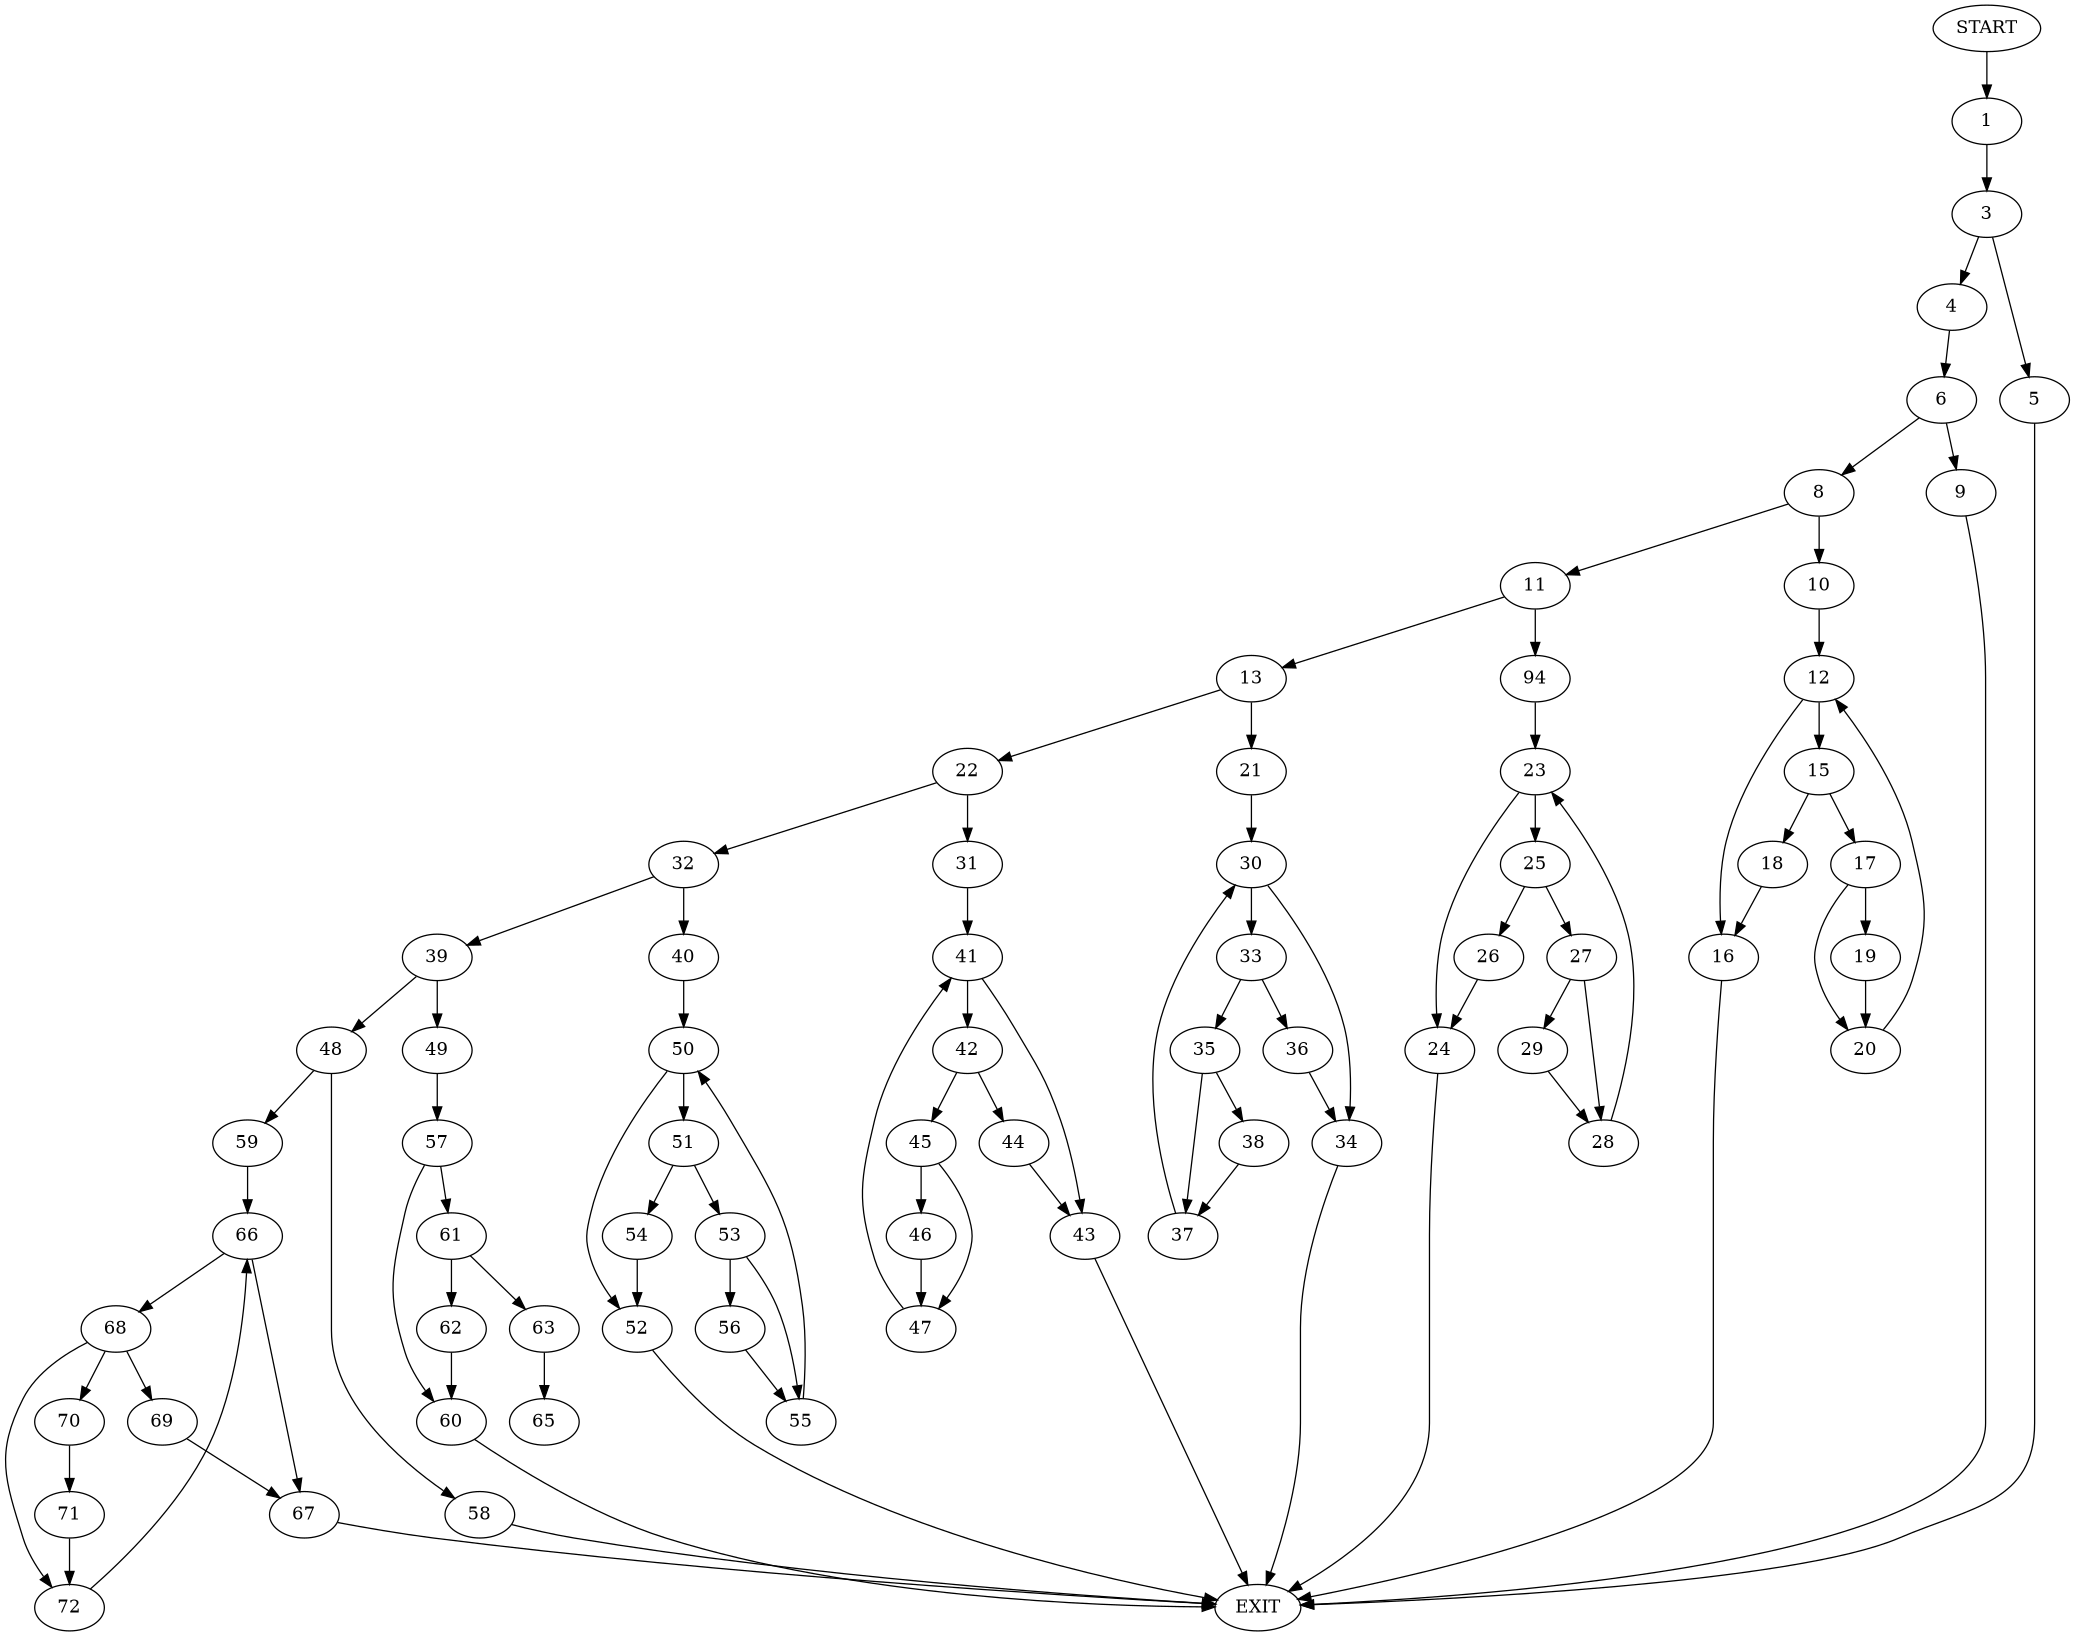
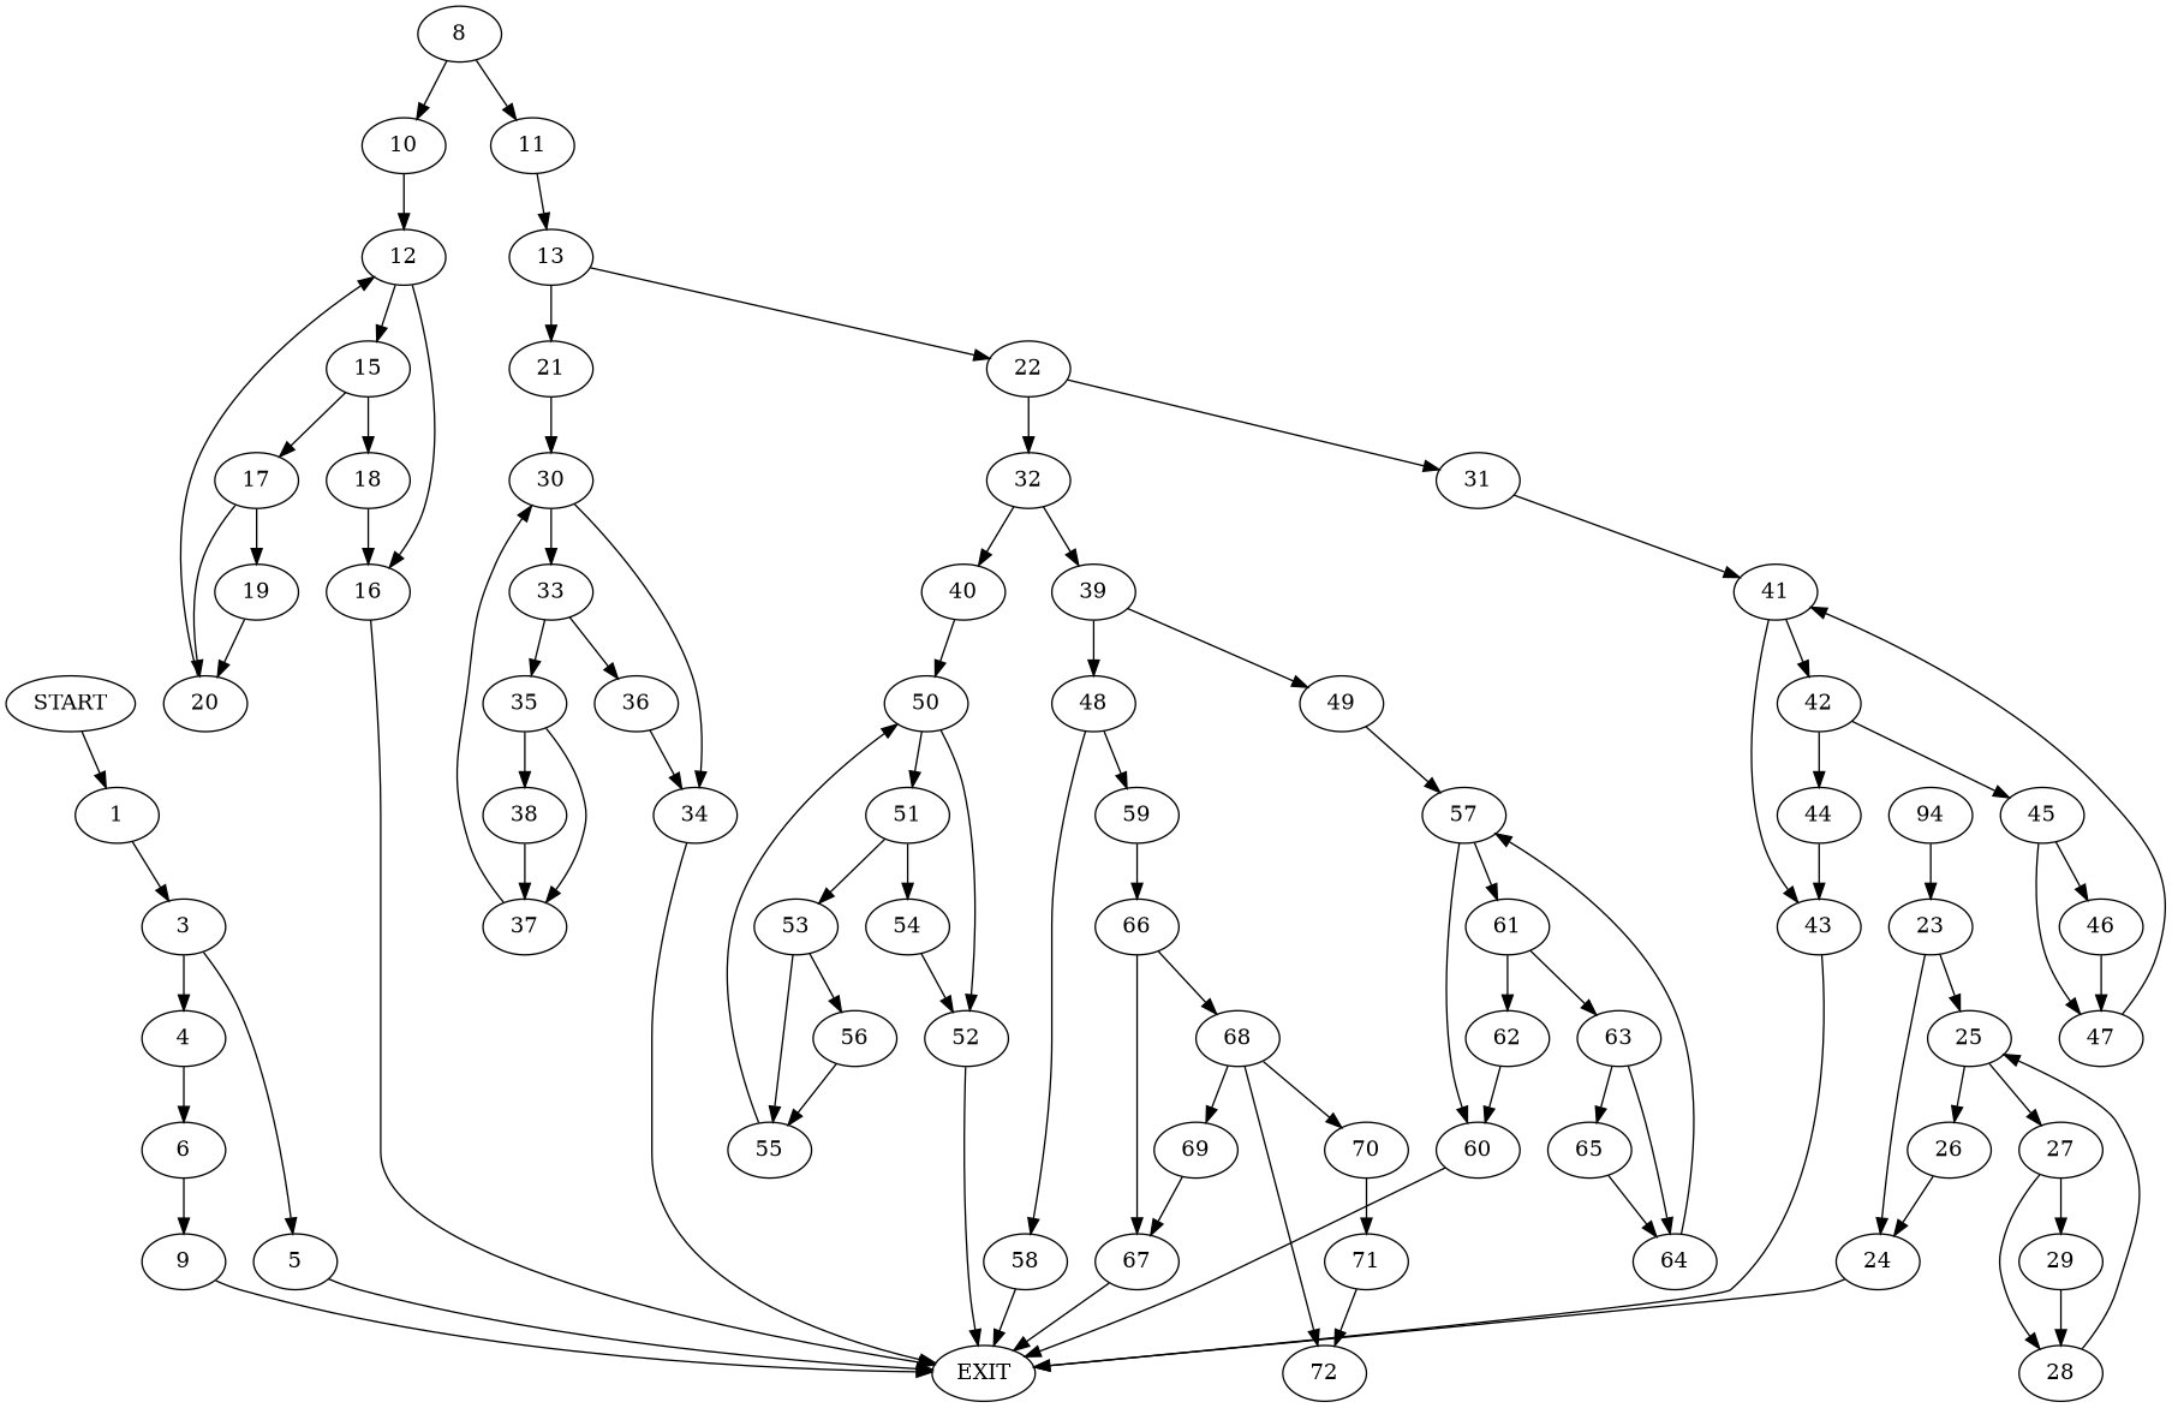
  digraph {
    n1 [label=START]
    1
    3
    n4 [label=EXIT]
    4
    5
    6
    8
    9
    10
    11
    12
    13
    n14 [label=94]
    15
    16
    21
    22
    23
    17
    18
    30
    31
    32
    24
    25
    19
    20
    33
    34
    41
    39
    40
    26
    27
    28
    29
    35
    36
    42
    43
    48
    49
    50
    37
    38
    58
    59
    57
    51
    52
    44
    45
    46
    47
    66
    60
    61
    53
    54
    55
    56
    62
    63
    67
    68
+   64
    65
    69
    70
    72
    71
    n1 -> 1
    1 -> 3
    3 -> 4
    3 -> 5
    4 -> 6
    5 -> n4
-   6 -> 8
    6 -> 9
    8 -> 10
    8 -> 11
    9 -> n4
    10 -> 12
    11 -> 13
-   11 -> n14
    12 -> 15
    12 -> 16
    13 -> 21
    13 -> 22
    n14 -> 23
    15 -> 17
    15 -> 18
    16 -> n4
    21 -> 30
    22 -> 31
    22 -> 32
    23 -> 24
    23 -> 25
    17 -> 19
    17 -> 20
    18 -> 16
    30 -> 33
    30 -> 34
    31 -> 41
    32 -> 39
    32 -> 40
    24 -> n4
    25 -> 26
    25 -> 27
    19 -> 20
    20 -> 12
    33 -> 35
    33 -> 36
    34 -> n4
    41 -> 42
    41 -> 43
    39 -> 48
    39 -> 49
    40 -> 50
    26 -> 24
    27 -> 28
    27 -> 29
-   28 -> 23
+   28 -> 25
    29 -> 28
    35 -> 37
    35 -> 38
    36 -> 34
    42 -> 44
    42 -> 45
    43 -> n4
    48 -> 58
    48 -> 59
    49 -> 57
    50 -> 51
    50 -> 52
    37 -> 30
    38 -> 37
    58 -> n4
    59 -> 66
    57 -> 60
    57 -> 61
    51 -> 53
    51 -> 54
    52 -> n4
    44 -> 43
    45 -> 46
    45 -> 47
    46 -> 47
    47 -> 41
    66 -> 67
    66 -> 68
    60 -> n4
    61 -> 62
    61 -> 63
    53 -> 55
    53 -> 56
    54 -> 52
    55 -> 50
    56 -> 55
    62 -> 60
+   63 -> 64
    63 -> 65
    67 -> n4
    68 -> 69
    68 -> 70
    68 -> 72
+   64 -> 57
+   65 -> 64
    69 -> 67
    70 -> 71
-   72 -> 66
    71 -> 72
  }
